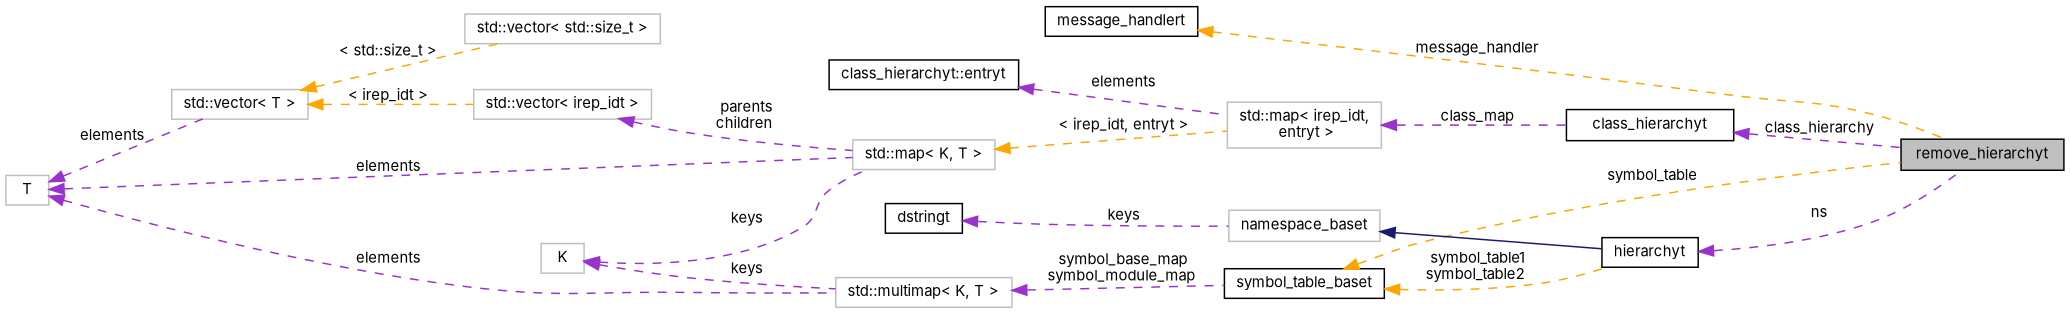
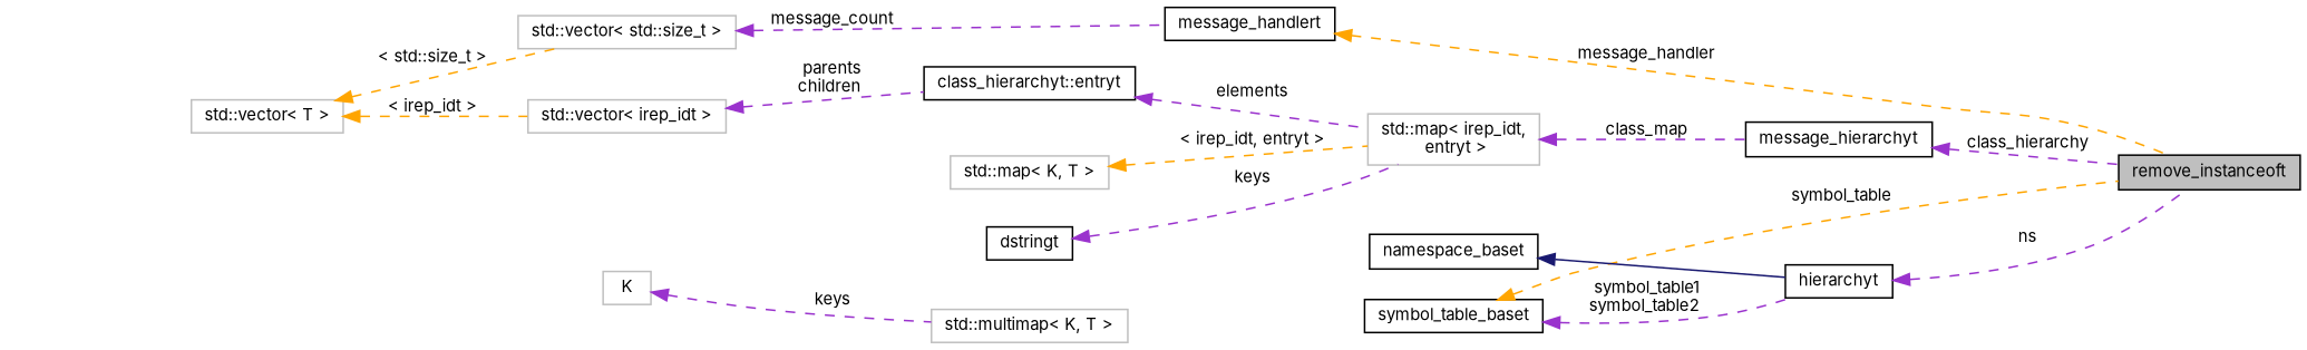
  digraph {
    fontname=Inter
    rankdir=LR
    node [color=black fontname=Inter fontsize=10 shape=record]
    edge [color=darkorchid3 dir=back fontname=Inter fontsize=10 labelfontname=Helvetica labelfontsize=10 style=dashed]
-   n1 [fillcolor=grey75 fontcolor=black height=0.2 label=remove_hierarchyt style=filled width=0.4]
+   n1 [fillcolor=grey75 fontcolor=black height=0.2 label=remove_instanceoft style=filled width=0.4]
    n2 [height=0.2 label=message_handlert width=0.4]
    n3 [color=grey75 height=0.2 label="std::vector\< std::size_t \>" width=0.4]
    n4 [color=grey75 height=0.2 label="std::vector\< T \>" width=0.4]
    n5 [color=grey75 height=0.2 label="std::vector\< irep_idt \>" width=0.4]
    n6 [height=0.2 label="class_hierarchyt::entryt" width=0.4]
-   n7 [color=grey75 height=0.2 label=T width=0.4]
    n8 [color=grey75 height=0.2 label="std::map\< K, T \>" width=0.4]
    n9 [color=grey75 height=0.2 label="std::multimap\< K, T \>" width=0.4]
    n10 [color=grey75 height=0.2 label="std::map\< irep_idt,\l entryt \>" width=0.4]
    n11 [height=0.2 label=symbol_table_baset width=0.4]
-   n12 [height=0.2 label=class_hierarchyt width=0.4]
+   n12 [height=0.2 label=message_hierarchyt width=0.4]
    n13 [height=0.2 label=dstringt width=0.4]
    n14 [color=grey75 height=0.2 label=K width=0.4]
    n15 [height=0.2 label=hierarchyt width=0.4]
-   n16 [color=grey75 height=0.2 label=namespace_baset width=0.4]
+   n16 [height=0.2 label=namespace_baset width=0.4]
    n2 -> n1 [color=orange label=" message_handler"]
+   n3 -> n2 [label=" message_count"]
    n4 -> n3 [color=orange label=" \< std::size_t \>"]
    n4 -> n5 [color=orange label=" \< irep_idt \>"]
-   n5 -> n8 [label=" parents\nchildren"]
+   n5 -> n6 [label=" parents\nchildren"]
    n6 -> n10 [label=" elements"]
-   n7 -> n4 [label=" elements"]
-   n7 -> n8 [label=" elements"]
-   n7 -> n9 [label=" elements"]
    n8 -> n10 [color=orange label=" \< irep_idt, entryt \>"]
-   n9 -> n11 [label=" symbol_base_map\nsymbol_module_map"]
    n10 -> n12 [label=" class_map"]
    n11 -> n1 [color=orange label=" symbol_table"]
-   n11 -> n15 [color=orange label=" symbol_table1\nsymbol_table2"]
+   n11 -> n15 [label=" symbol_table1\nsymbol_table2"]
    n12 -> n1 [label=" class_hierarchy"]
-   n13 -> n16 [label=" keys"]
-   n14 -> n8 [label=" keys"]
+   n13 -> n10 [label=" keys"]
    n14 -> n9 [label=" keys"]
    n15 -> n1 [label=" ns"]
    n16 -> n15 [color=midnightblue style=solid]
  }
